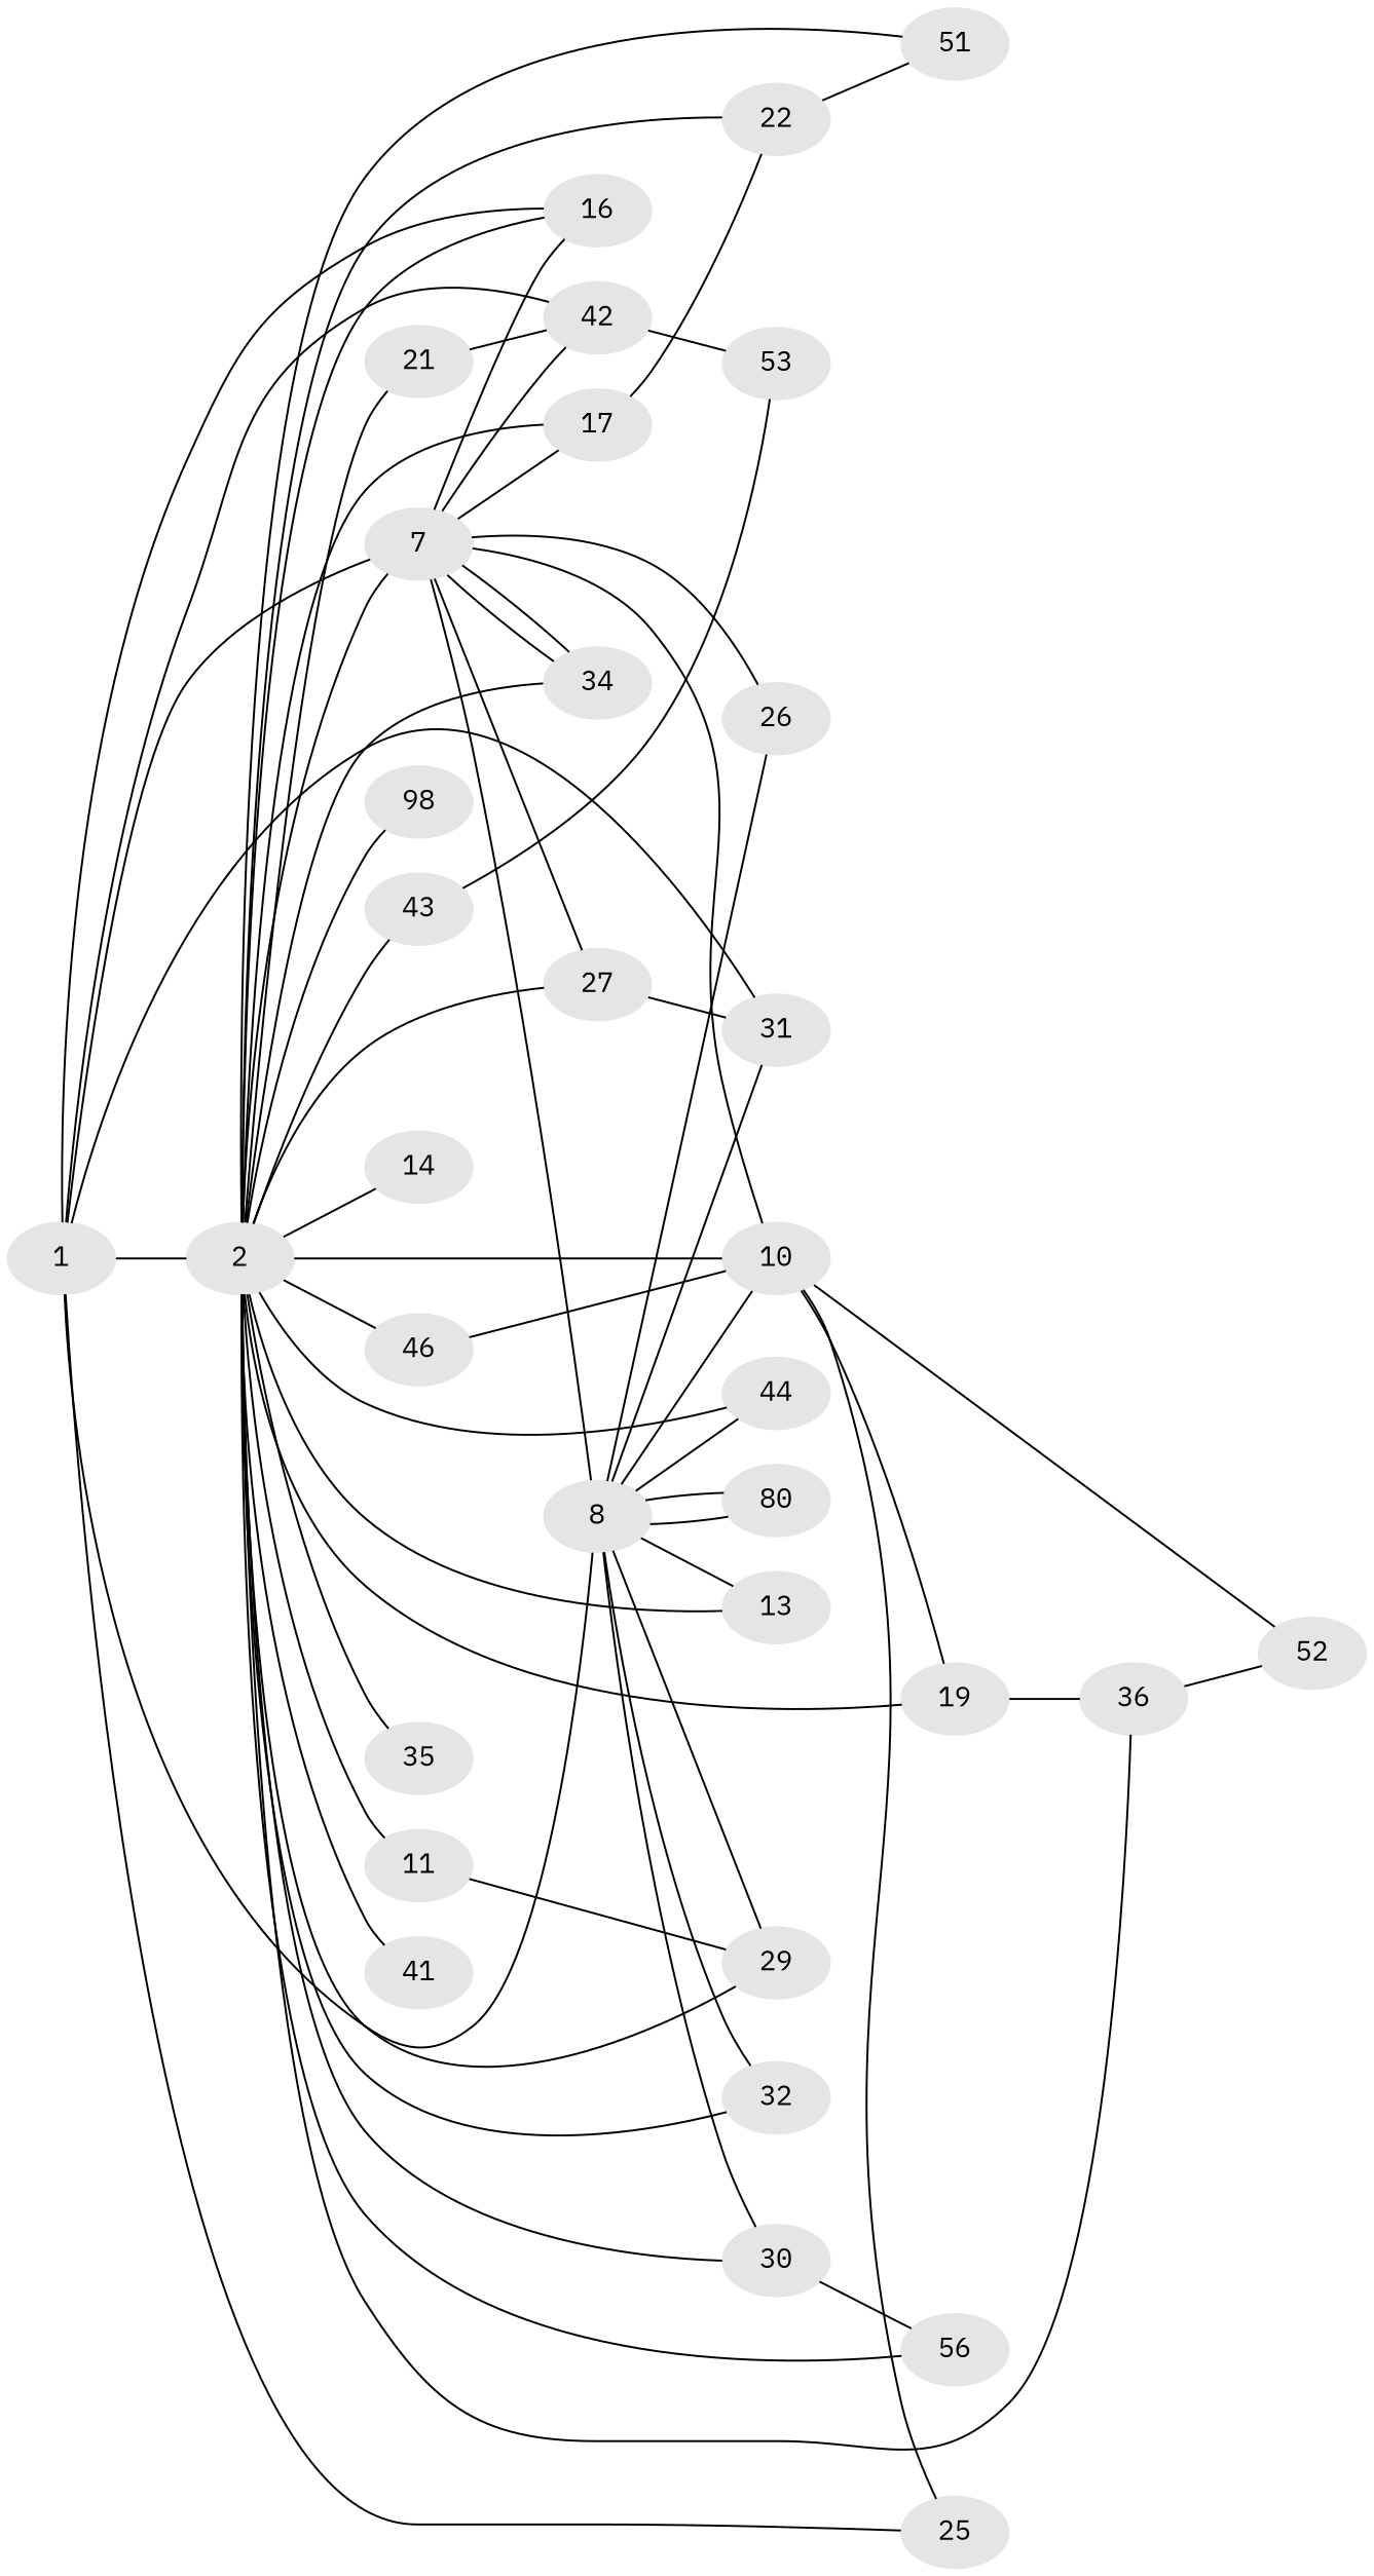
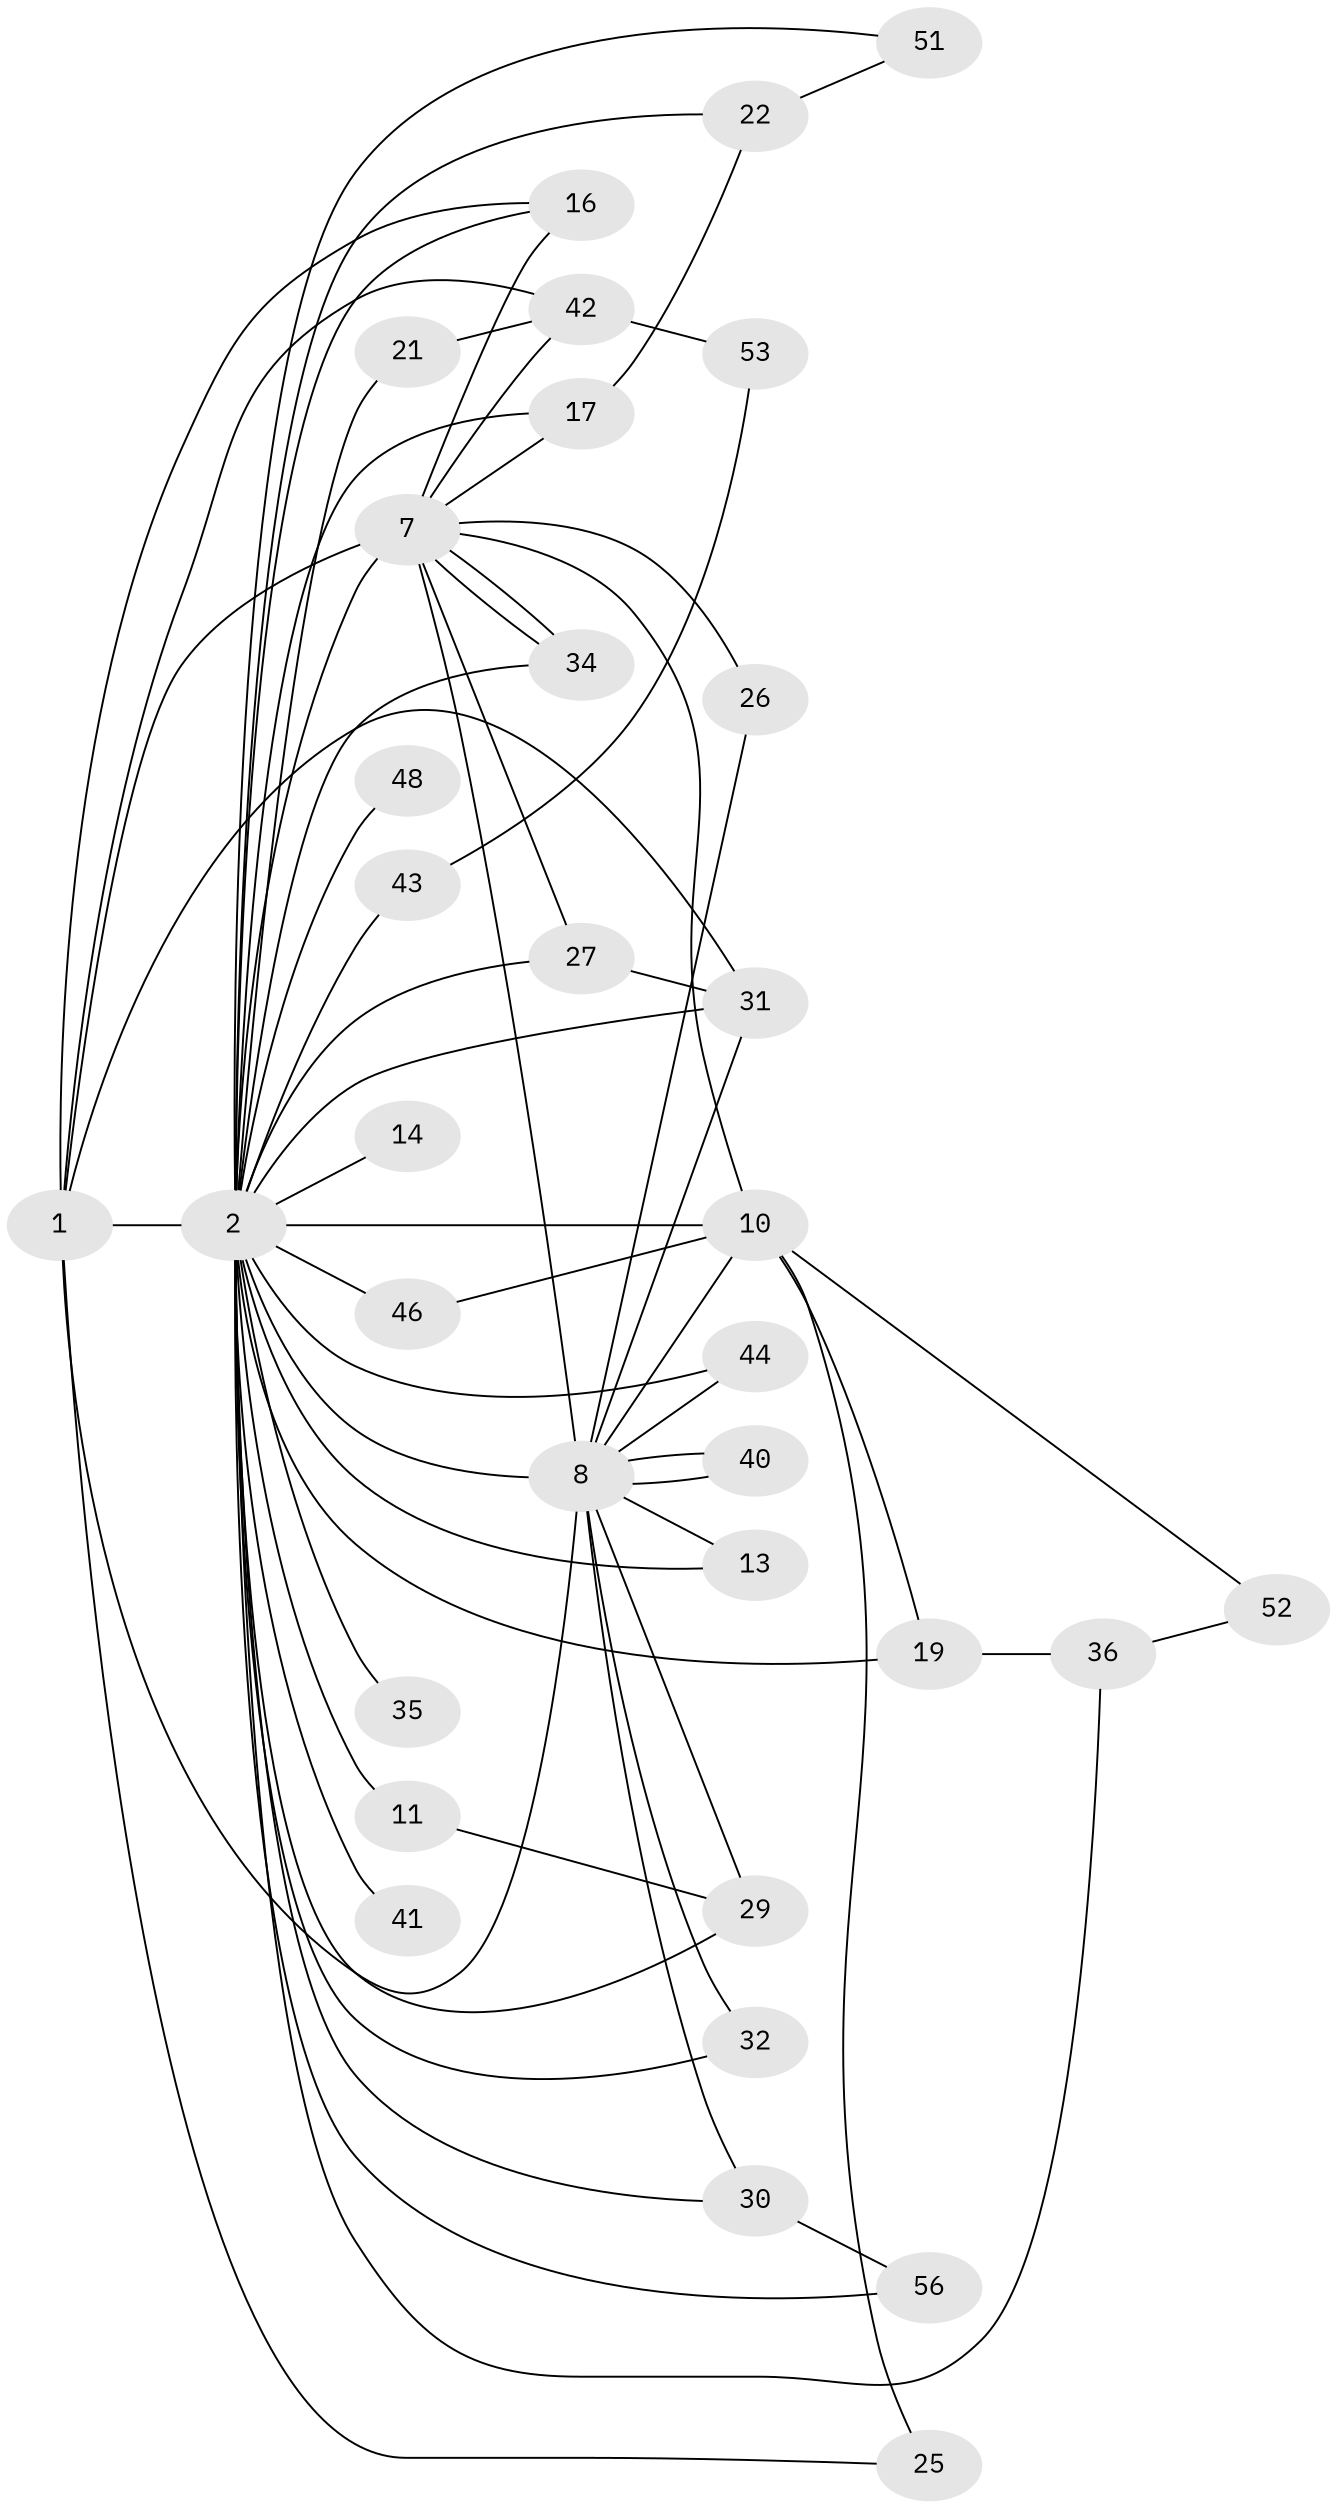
  graph {
    fontname="IBM Plex Mono"
    rankdir=LR
    node [color=gray90 fontname="IBM Plex Mono" style=filled]
    edge [fontname="IBM Plex Mono"]
    2 [super="+3+20+4+50"]
    7 [super="+39+12"]
    8 [super="+33+67+59+64+44"]
    10 [super="+54+18"]
    16 [super="+23"]
    31 [super="+62"]
    11
    13
    14
    17 [super="+28"]
    19
    21
    22
    27
    29 [super="+57"]
    30
    32
    34
    35
    36 [super="+37"]
    41
    43
    46
    n24 [label=44]
-   48 [label=98]
+   48
    51
    56 [super="+61"]
    1
    25
    42 [super="+45"]
    26
-   40 [label=80]
+   40
    52
    53
    2 -- 7 [weight=9]
+   2 -- 8 [weight=8]
    2 -- 10 [weight=7]
    2 -- 16
+   2 -- 31
    2 -- 11 [weight=2]
    2 -- 13
    2 -- 14 [weight=2]
    2 -- 17
    2 -- 19
    2 -- 21
    2 -- 22 [weight=4]
    2 -- 27 [weight=2]
    2 -- 29 [weight=2]
    2 -- 30
    2 -- 32
    2 -- 34
    2 -- 35 [weight=2]
    2 -- 36 [weight=2]
    2 -- 41 [weight=2]
    2 -- 43 [weight=2]
    2 -- 46 [weight=2]
    2 -- n24
    2 -- 48 [weight=2]
    2 -- 51
    2 -- 56 [weight=2]
    7 -- 8
    7 -- 10 [weight=2]
    7 -- 16
    7 -- 17
    7 -- 27
    7 -- 34
    7 -- 34
    7 -- 42
    7 -- 26
    8 -- 10
    8 -- 31
    8 -- 13
    8 -- 29
    8 -- 30 [weight=2]
    8 -- 32
    8 -- n24
    8 -- 26
    8 -- 40 [weight=2]
    8 -- 40
    10 -- 19
    10 -- 25
    10 -- 52
    11 -- 29
    17 -- 22
    19 -- 36
    21 -- 42
    22 -- 51
    27 -- 31
    30 -- 56
    36 -- 52
    43 -- 53
    46 -- 10
    1 -- 2 [weight=6]
    1 -- 7
    1 -- 8
    1 -- 16
    1 -- 31
    1 -- 25
    1 -- 42
    42 -- 53
  }
